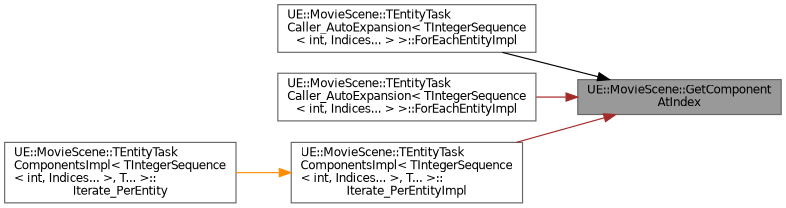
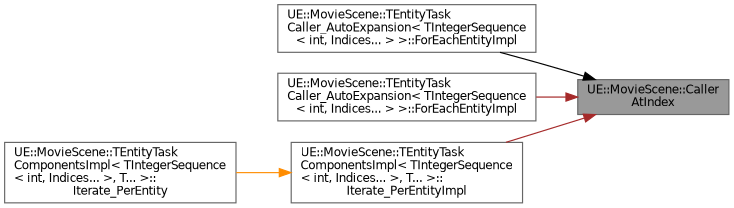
  digraph {
    rankdir=RL
    node [color=grey40 fillcolor=white fontname=Helvetica fontsize=10 shape=box style=filled]
    edge [color=brown dir=back fontname=Helvetica fontsize=10 labelfontname=Helvetica labelfontsize=10 style=solid]
-   n1 [color=gray40 fillcolor=grey60 fontcolor=black height=0.2 label="UE::MovieScene::GetComponent\lAtIndex" width=0.4]
+   n1 [color=gray40 fillcolor=grey60 fontcolor=black height=0.2 label="UE::MovieScene::Caller\lAtIndex" width=0.4]
    n2 [height=0.2 label="UE::MovieScene::TEntityTask\lCaller_AutoExpansion\< TIntegerSequence\l\< int, Indices... \> \>::ForEachEntityImpl" width=0.4]
    n3 [height=0.2 label="UE::MovieScene::TEntityTask\lCaller_AutoExpansion\< TIntegerSequence\l\< int, Indices... \> \>::ForEachEntityImpl" width=0.4]
    n4 [height=0.2 label="UE::MovieScene::TEntityTask\lComponentsImpl\< TIntegerSequence\l\< int, Indices... \>, T... \>::\lIterate_PerEntityImpl" width=0.4]
    n5 [height=0.2 label="UE::MovieScene::TEntityTask\lComponentsImpl\< TIntegerSequence\l\< int, Indices... \>, T... \>::\lIterate_PerEntity" width=0.4]
    n1 -> n2 [color=black]
    n1 -> n3
    n1 -> n4
    n4 -> n5 [color=darkorange]
  }
